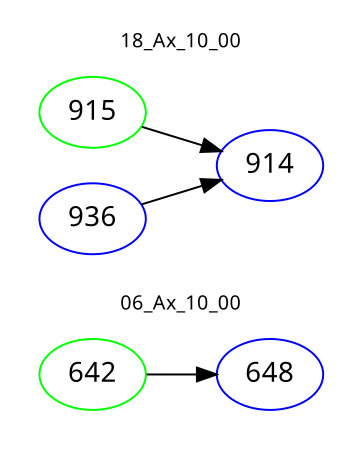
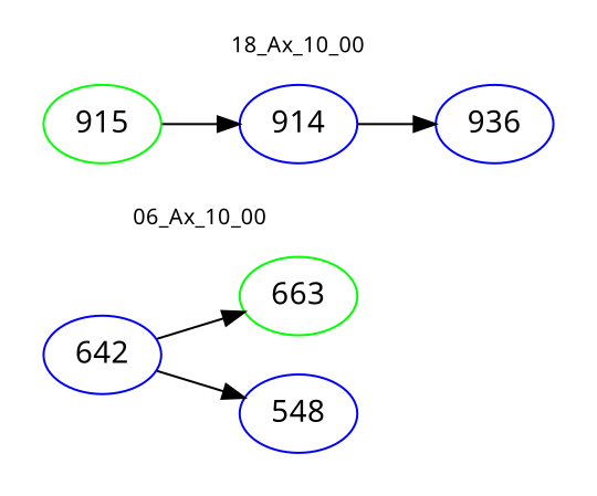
  digraph {
    fontname="Noto Sans"
    rankdir=LR
    node [color=blue fontname="Noto Sans"]
    edge [color=black fontname="Noto Sans"]
-   n1 [color=green label=642]
-   n2 [label=648]
+   n1 [label=642]
+   n2 [label=548]
+   n3 [color=green label=663]
    n4 [label=914]
    n5 [color=green label=915]
    n6 [label=936]
    subgraph cluster_1 {
      color=white
      fontsize=10
      label="06_Ax_10_00"
      n1
      n2
+     n3
    }
    subgraph cluster_2 {
      color=white
      fontsize=10
      label="18_Ax_10_00"
      n4
      n5
      n6
    }
    n1 -> n2
-   n6 -> n4
+   n1 -> n3
+   n4 -> n6
    n5 -> n4
  }
